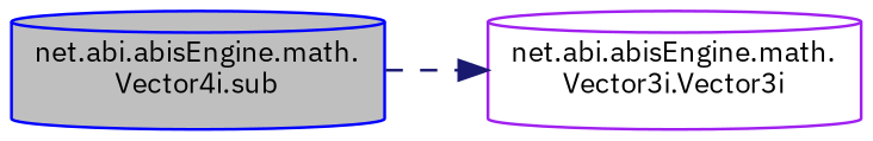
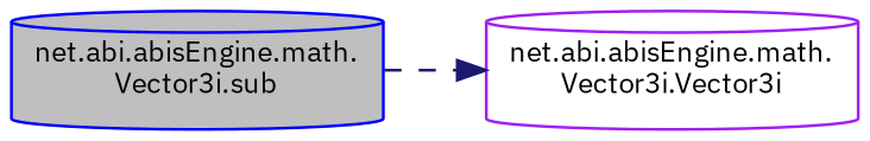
  digraph {
    rankdir=LR
    fontname="IBM Plex Sans"
    node [fontname="IBM Plex Sans" fontsize=10 shape=cylinder style=filled]
-   n1 [color=blue fillcolor=grey75 fontcolor=black height=0.2 label="net.abi.abisEngine.math.\lVector4i.sub" width=0.4]
+   n1 [color=blue fillcolor=grey75 fontcolor=black height=0.2 label="net.abi.abisEngine.math.\lVector3i.sub" width=0.4]
    n2 [color=purple fillcolor=white height=0.2 label="net.abi.abisEngine.math.\lVector3i.Vector3i" width=0.4]
    n1 -> n2 [color=midnightblue fontname="IBM Plex Sans" fontsize=10 labelfontname=Helvetica labelfontsize=10 style=dashed arrowhead=normal]
  }
